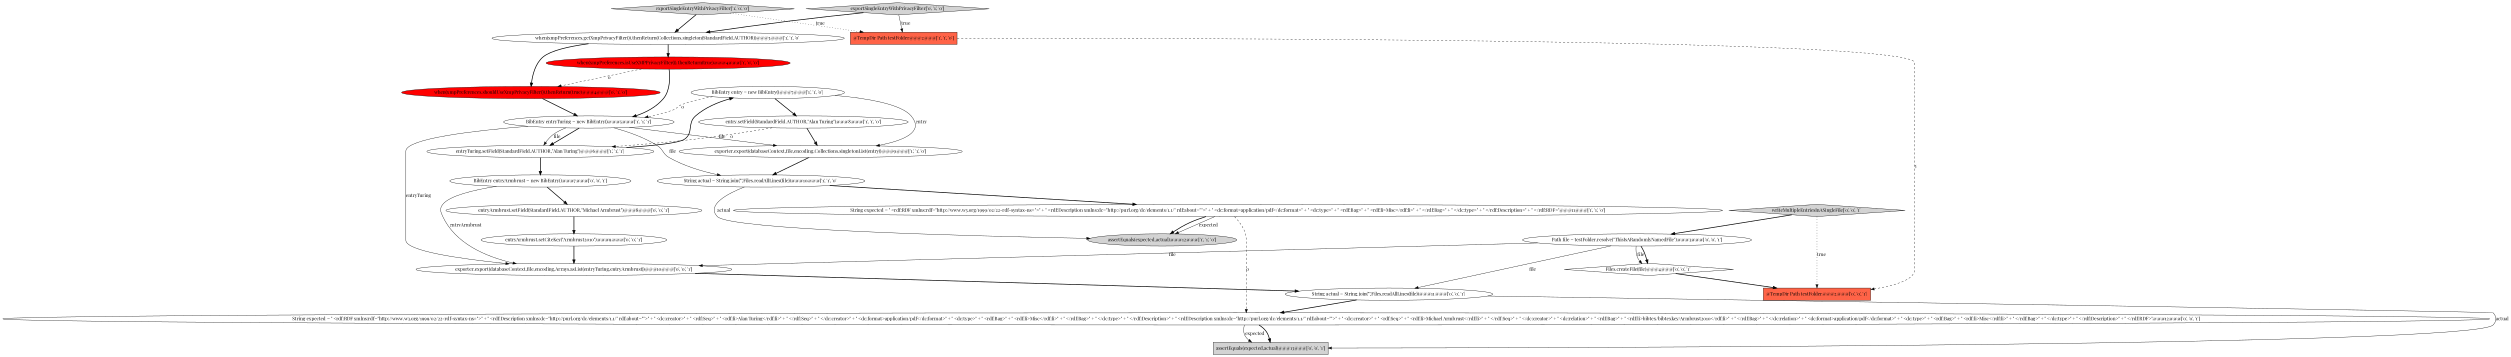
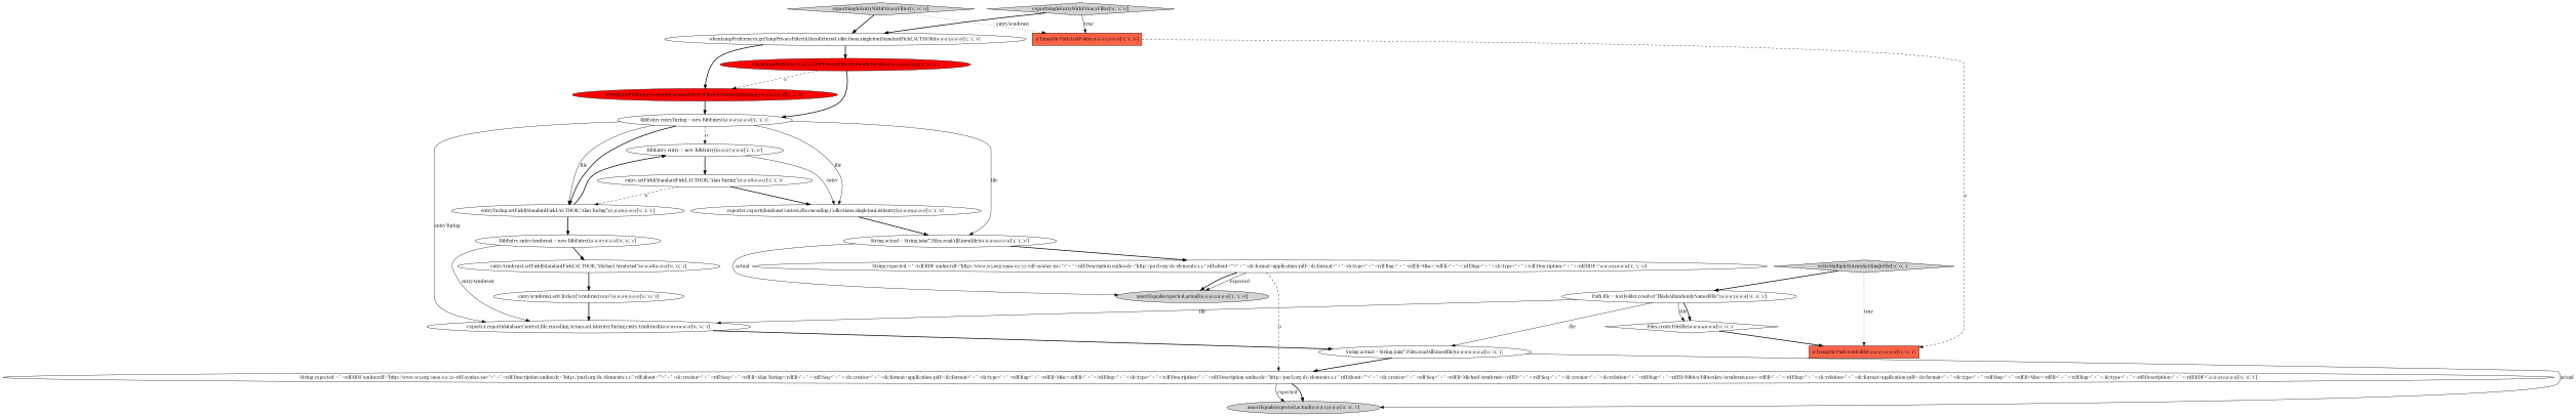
  digraph {
    fontname="Playfair Display"
    node [fillcolor=white fontname="Playfair Display" shape=ellipse style=filled]
    edge [fontname="Playfair Display" style=bold]
    n1 [label="BibEntry entry = new BibEntry()@@@7@@@['1', '1', '0']"]
    n2 [label="BibEntry entryTuring = new BibEntry()@@@5@@@['1', '1', '1']"]
    n3 [label="exporter.export(databaseContext,file,encoding,Collections.singletonList(entry))@@@9@@@['1', '1', '0']"]
    n4 [label="entry.setField(StandardField.AUTHOR,\"Alan Turing\")@@@8@@@['1', '1', '0']"]
    n5 [label="exporter.export(databaseContext,file,encoding,Arrays.asList(entryTuring,entryArmbrust))@@@10@@@['0', '0', '1']"]
    n6 [label="String actual = String.join(\"\",Files.readAllLines(file))@@@10@@@['1', '1', '0']"]
    n7 [label="entryTuring.setField(StandardField.AUTHOR,\"Alan Turing\")@@@6@@@['1', '1', '1']"]
    n8 [fillcolor=red label="when(xmpPreferences.shouldUseXmpPrivacyFilter()).thenReturn(true)@@@4@@@['0', '1', '0']"]
    n9 [fillcolor=tomato label="@TempDir Path testFolder@@@2@@@['0', '0', '1']" shape=box]
    n10 [label="String expected = \" <rdf:RDF xmlns:rdf=\"http://www.w3.org/1999/02/22-rdf-syntax-ns#\">\" + \" <rdf:Description xmlns:dc=\"http://purl.org/dc/elements/1.1/\" rdf:about=\"\">\" + \" <dc:format>application/pdf</dc:format>\" + \" <dc:type>\" + \" <rdf:Bag>\" + \" <rdf:li>Misc</rdf:li>\" + \" </rdf:Bag>\" + \" </dc:type>\" + \" </rdf:Description>\" + \" </rdf:RDF>\"@@@11@@@['1', '1', '0']"]
    n11 [fillcolor=lightgray label="assertEquals(expected,actual)@@@12@@@['1', '1', '0']"]
    n12 [label="String expected = \" <rdf:RDF xmlns:rdf=\"http://www.w3.org/1999/02/22-rdf-syntax-ns#\">\" + \" <rdf:Description xmlns:dc=\"http://purl.org/dc/elements/1.1/\" rdf:about=\"\">\" + \" <dc:creator>\" + \" <rdf:Seq>\" + \" <rdf:li>Alan Turing</rdf:li>\" + \" </rdf:Seq>\" + \" </dc:creator>\" + \" <dc:format>application/pdf</dc:format>\" + \" <dc:type>\" + \" <rdf:Bag>\" + \" <rdf:li>Misc</rdf:li>\" + \" </rdf:Bag>\" + \" </dc:type>\" + \" </rdf:Description>\" + \" <rdf:Description xmlns:dc=\"http://purl.org/dc/elements/1.1/\" rdf:about=\"\">\" + \" <dc:creator>\" + \" <rdf:Seq>\" + \" <rdf:li>Michael Armbrust</rdf:li>\" + \" </rdf:Seq>\" + \" </dc:creator>\" + \" <dc:relation>\" + \" <rdf:Bag>\" + \" <rdf:li>bibtex/bibtexkey/Armbrust2010</rdf:li>\" + \" </rdf:Bag>\" + \" </dc:relation>\" + \" <dc:format>application/pdf</dc:format>\" + \" <dc:type>\" + \" <rdf:Bag>\" + \" <rdf:li>Misc</rdf:li>\" + \" </rdf:Bag>\" + \" </dc:type>\" + \" </rdf:Description>\" + \" </rdf:RDF>\"@@@12@@@['0', '0', '1']"]
-   n13 [fillcolor=lightgray label="assertEquals(expected,actual)@@@13@@@['0', '0', '1']" shape=box]
+   n13 [fillcolor=lightgray label="assertEquals(expected,actual)@@@13@@@['0', '0', '1']"]
    n14 [label="Files.createFile(file)@@@4@@@['0', '0', '1']" shape=diamond]
    n15 [fillcolor=tomato label="@TempDir Path testFolder@@@2@@@['1', '1', '0']" shape=box]
    n16 [label="String actual = String.join(\"\",Files.readAllLines(file))@@@11@@@['0', '0', '1']"]
    n17 [label="BibEntry entryArmbrust = new BibEntry()@@@7@@@['0', '0', '1']"]
    n18 [label="Path file = testFolder.resolve(\"ThisIsARandomlyNamedFile\")@@@3@@@['0', '0', '1']"]
    n19 [label="when(xmpPreferences.getXmpPrivacyFilter()).thenReturn(Collections.singleton(StandardField.AUTHOR))@@@3@@@['1', '1', '0']"]
    n20 [fillcolor=red label="when(xmpPreferences.isUseXMPPrivacyFilter()).thenReturn(true)@@@4@@@['1', '0', '0']"]
    n21 [fillcolor=lightgray label="writeMultipleEntriesInASingleFile['0', '0', '1']" shape=diamond]
    n22 [label="entryArmbrust.setField(StandardField.AUTHOR,\"Michael Armbrust\")@@@8@@@['0', '0', '1']"]
    n23 [label="entryArmbrust.setCiteKey(\"Armbrust2010\")@@@9@@@['0', '0', '1']"]
    n24 [fillcolor=lightgray label="exportSingleEntryWithPrivacyFilter['1', '0', '0']" shape=diamond]
    n25 [fillcolor=lightgray label="exportSingleEntryWithPrivacyFilter['0', '1', '0']" shape=diamond]
-   n1 -> n2 [label=0 style=dashed]
+   n2 -> n1 [label=0 style=dashed]
    n1 -> n3 [label=entry style=solid]
    n1 -> n4
    n2 -> n3 [label=file style=solid]
    n2 -> n5 [label=entryTuring style=solid]
    n2 -> n6 [label=file style=solid]
    n2 -> n7
    n2 -> n7 [label=file style=solid]
    n3 -> n6
    n4 -> n3
    n4 -> n7 [label=0 style=dashed]
    n5 -> n16
    n6 -> n10
    n6 -> n11 [label=actual style=solid]
    n7 -> n1
    n7 -> n17
    n8 -> n2
    n10 -> n11 [label=expected style=solid]
    n10 -> n11
    n10 -> n12 [label=0 style=dashed]
    n12 -> n13
    n12 -> n13 [label=expected style=solid]
    n14 -> n9
-   n15 -> n9 [label=5 style=dashed]
+   n15 -> n9 [label=0 style=dashed]
    n16 -> n12
    n16 -> n13 [label=actual style=solid]
    n17 -> n5 [label=entryArmbrust style=solid]
    n17 -> n22
    n18 -> n5 [label=file style=solid]
    n18 -> n14 [label=file style=solid]
    n18 -> n14
    n18 -> n16 [label=file style=solid]
    n19 -> n8
    n19 -> n20
    n20 -> n2
    n20 -> n8 [label=0 style=dashed]
    n21 -> n9 [label=true style=dotted]
    n21 -> n18
    n22 -> n23
    n23 -> n5
-   n24 -> n15 [label=true style=dotted]
+   n24 -> n15 [label=entryArmbrust style=dotted]
    n24 -> n19
    n25 -> n15 [label=true style=solid]
    n25 -> n19
  }
